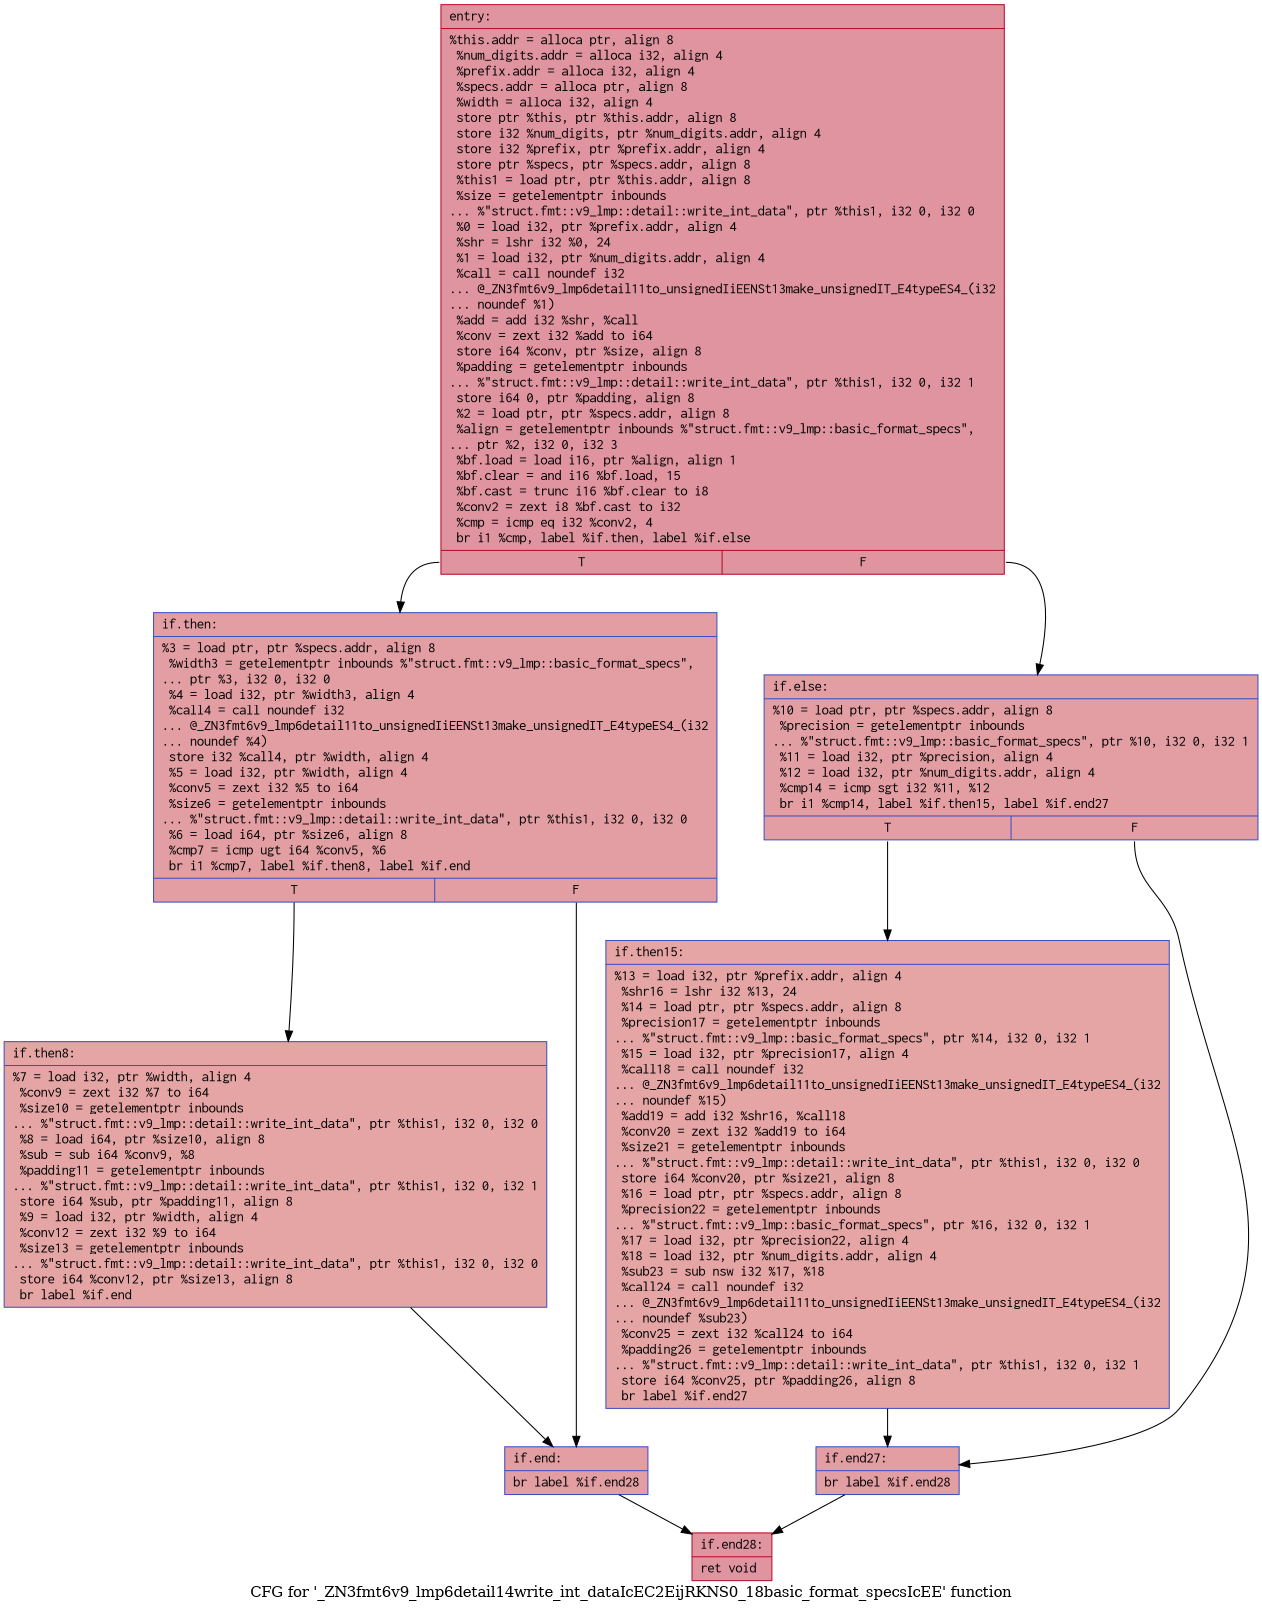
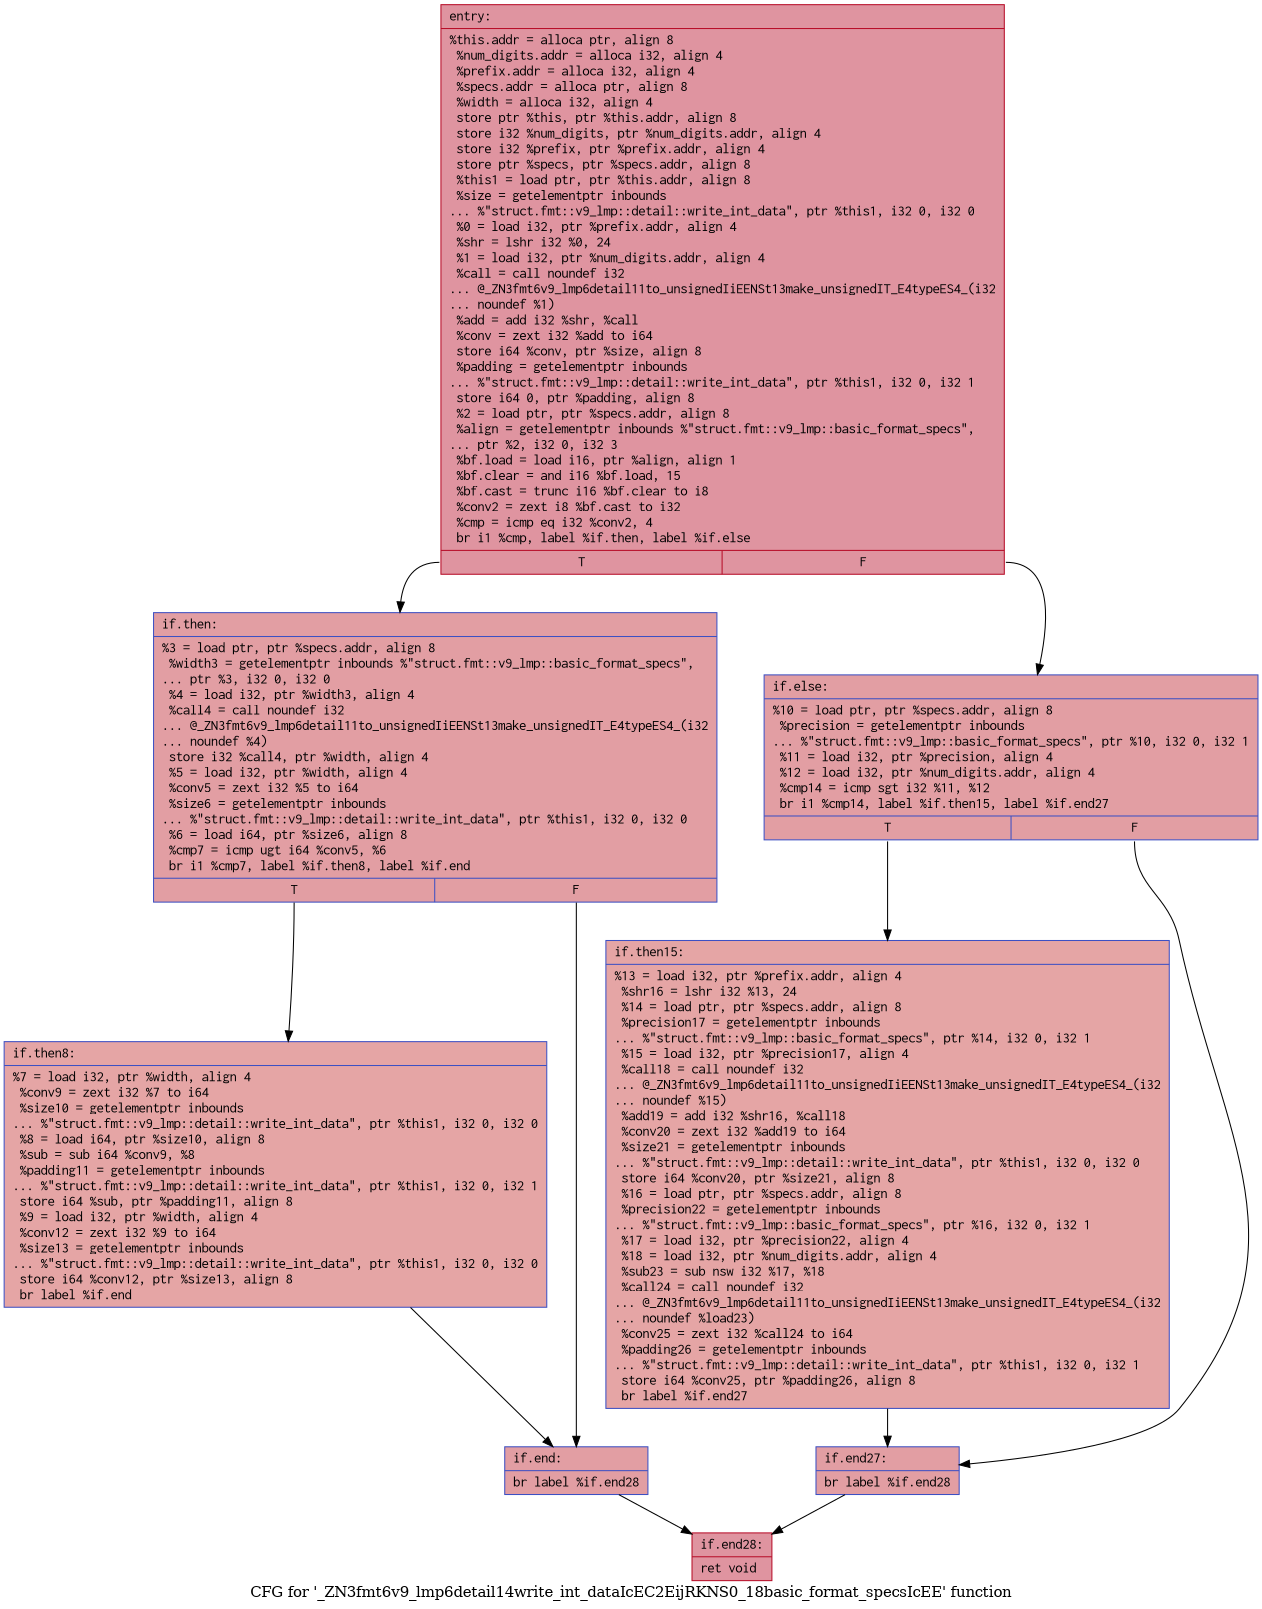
  digraph {
    label="CFG for '_ZN3fmt6v9_lmp6detail14write_int_dataIcEC2EijRKNS0_18basic_format_specsIcEE' function"
    node [color="#3d50c3ff" fillcolor="#be242e70" fontname=Courier shape=record style=filled]
    n1 [color="#b70d28ff" fillcolor="#b70d2870" label="{entry:\l|  %this.addr = alloca ptr, align 8\l  %num_digits.addr = alloca i32, align 4\l  %prefix.addr = alloca i32, align 4\l  %specs.addr = alloca ptr, align 8\l  %width = alloca i32, align 4\l  store ptr %this, ptr %this.addr, align 8\l  store i32 %num_digits, ptr %num_digits.addr, align 4\l  store i32 %prefix, ptr %prefix.addr, align 4\l  store ptr %specs, ptr %specs.addr, align 8\l  %this1 = load ptr, ptr %this.addr, align 8\l  %size = getelementptr inbounds\l... %\"struct.fmt::v9_lmp::detail::write_int_data\", ptr %this1, i32 0, i32 0\l  %0 = load i32, ptr %prefix.addr, align 4\l  %shr = lshr i32 %0, 24\l  %1 = load i32, ptr %num_digits.addr, align 4\l  %call = call noundef i32\l... @_ZN3fmt6v9_lmp6detail11to_unsignedIiEENSt13make_unsignedIT_E4typeES4_(i32\l... noundef %1)\l  %add = add i32 %shr, %call\l  %conv = zext i32 %add to i64\l  store i64 %conv, ptr %size, align 8\l  %padding = getelementptr inbounds\l... %\"struct.fmt::v9_lmp::detail::write_int_data\", ptr %this1, i32 0, i32 1\l  store i64 0, ptr %padding, align 8\l  %2 = load ptr, ptr %specs.addr, align 8\l  %align = getelementptr inbounds %\"struct.fmt::v9_lmp::basic_format_specs\",\l... ptr %2, i32 0, i32 3\l  %bf.load = load i16, ptr %align, align 1\l  %bf.clear = and i16 %bf.load, 15\l  %bf.cast = trunc i16 %bf.clear to i8\l  %conv2 = zext i8 %bf.cast to i32\l  %cmp = icmp eq i32 %conv2, 4\l  br i1 %cmp, label %if.then, label %if.else\l|{<s0>T|<s1>F}}"]
    n2 [label="{if.then:\l|  %3 = load ptr, ptr %specs.addr, align 8\l  %width3 = getelementptr inbounds %\"struct.fmt::v9_lmp::basic_format_specs\",\l... ptr %3, i32 0, i32 0\l  %4 = load i32, ptr %width3, align 4\l  %call4 = call noundef i32\l... @_ZN3fmt6v9_lmp6detail11to_unsignedIiEENSt13make_unsignedIT_E4typeES4_(i32\l... noundef %4)\l  store i32 %call4, ptr %width, align 4\l  %5 = load i32, ptr %width, align 4\l  %conv5 = zext i32 %5 to i64\l  %size6 = getelementptr inbounds\l... %\"struct.fmt::v9_lmp::detail::write_int_data\", ptr %this1, i32 0, i32 0\l  %6 = load i64, ptr %size6, align 8\l  %cmp7 = icmp ugt i64 %conv5, %6\l  br i1 %cmp7, label %if.then8, label %if.end\l|{<s0>T|<s1>F}}"]
    n3 [label="{if.else:\l|  %10 = load ptr, ptr %specs.addr, align 8\l  %precision = getelementptr inbounds\l... %\"struct.fmt::v9_lmp::basic_format_specs\", ptr %10, i32 0, i32 1\l  %11 = load i32, ptr %precision, align 4\l  %12 = load i32, ptr %num_digits.addr, align 4\l  %cmp14 = icmp sgt i32 %11, %12\l  br i1 %cmp14, label %if.then15, label %if.end27\l|{<s0>T|<s1>F}}"]
    n4 [fillcolor="#c5333470" label="{if.then8:\l|  %7 = load i32, ptr %width, align 4\l  %conv9 = zext i32 %7 to i64\l  %size10 = getelementptr inbounds\l... %\"struct.fmt::v9_lmp::detail::write_int_data\", ptr %this1, i32 0, i32 0\l  %8 = load i64, ptr %size10, align 8\l  %sub = sub i64 %conv9, %8\l  %padding11 = getelementptr inbounds\l... %\"struct.fmt::v9_lmp::detail::write_int_data\", ptr %this1, i32 0, i32 1\l  store i64 %sub, ptr %padding11, align 8\l  %9 = load i32, ptr %width, align 4\l  %conv12 = zext i32 %9 to i64\l  %size13 = getelementptr inbounds\l... %\"struct.fmt::v9_lmp::detail::write_int_data\", ptr %this1, i32 0, i32 0\l  store i64 %conv12, ptr %size13, align 8\l  br label %if.end\l}"]
    n5 [label="{if.end:\l|  br label %if.end28\l}"]
-   n6 [fillcolor="#c5333470" label="{if.then15:\l|  %13 = load i32, ptr %prefix.addr, align 4\l  %shr16 = lshr i32 %13, 24\l  %14 = load ptr, ptr %specs.addr, align 8\l  %precision17 = getelementptr inbounds\l... %\"struct.fmt::v9_lmp::basic_format_specs\", ptr %14, i32 0, i32 1\l  %15 = load i32, ptr %precision17, align 4\l  %call18 = call noundef i32\l... @_ZN3fmt6v9_lmp6detail11to_unsignedIiEENSt13make_unsignedIT_E4typeES4_(i32\l... noundef %15)\l  %add19 = add i32 %shr16, %call18\l  %conv20 = zext i32 %add19 to i64\l  %size21 = getelementptr inbounds\l... %\"struct.fmt::v9_lmp::detail::write_int_data\", ptr %this1, i32 0, i32 0\l  store i64 %conv20, ptr %size21, align 8\l  %16 = load ptr, ptr %specs.addr, align 8\l  %precision22 = getelementptr inbounds\l... %\"struct.fmt::v9_lmp::basic_format_specs\", ptr %16, i32 0, i32 1\l  %17 = load i32, ptr %precision22, align 4\l  %18 = load i32, ptr %num_digits.addr, align 4\l  %sub23 = sub nsw i32 %17, %18\l  %call24 = call noundef i32\l... @_ZN3fmt6v9_lmp6detail11to_unsignedIiEENSt13make_unsignedIT_E4typeES4_(i32\l... noundef %sub23)\l  %conv25 = zext i32 %call24 to i64\l  %padding26 = getelementptr inbounds\l... %\"struct.fmt::v9_lmp::detail::write_int_data\", ptr %this1, i32 0, i32 1\l  store i64 %conv25, ptr %padding26, align 8\l  br label %if.end27\l}"]
+   n6 [fillcolor="#c5333470" label="{if.then15:\l|  %13 = load i32, ptr %prefix.addr, align 4\l  %shr16 = lshr i32 %13, 24\l  %14 = load ptr, ptr %specs.addr, align 8\l  %precision17 = getelementptr inbounds\l... %\"struct.fmt::v9_lmp::basic_format_specs\", ptr %14, i32 0, i32 1\l  %15 = load i32, ptr %precision17, align 4\l  %call18 = call noundef i32\l... @_ZN3fmt6v9_lmp6detail11to_unsignedIiEENSt13make_unsignedIT_E4typeES4_(i32\l... noundef %15)\l  %add19 = add i32 %shr16, %call18\l  %conv20 = zext i32 %add19 to i64\l  %size21 = getelementptr inbounds\l... %\"struct.fmt::v9_lmp::detail::write_int_data\", ptr %this1, i32 0, i32 0\l  store i64 %conv20, ptr %size21, align 8\l  %16 = load ptr, ptr %specs.addr, align 8\l  %precision22 = getelementptr inbounds\l... %\"struct.fmt::v9_lmp::basic_format_specs\", ptr %16, i32 0, i32 1\l  %17 = load i32, ptr %precision22, align 4\l  %18 = load i32, ptr %num_digits.addr, align 4\l  %sub23 = sub nsw i32 %17, %18\l  %call24 = call noundef i32\l... @_ZN3fmt6v9_lmp6detail11to_unsignedIiEENSt13make_unsignedIT_E4typeES4_(i32\l... noundef %load23)\l  %conv25 = zext i32 %call24 to i64\l  %padding26 = getelementptr inbounds\l... %\"struct.fmt::v9_lmp::detail::write_int_data\", ptr %this1, i32 0, i32 1\l  store i64 %conv25, ptr %padding26, align 8\l  br label %if.end27\l}"]
    n7 [label="{if.end27:\l|  br label %if.end28\l}"]
    n8 [color="#b70d28ff" fillcolor="#b70d2870" label="{if.end28:\l|  ret void\l}"]
    n1 -> n2 [tailport=s0]
    n1 -> n3 [tailport=s1]
    n2 -> n4 [tailport=s0]
    n2 -> n5 [tailport=s1]
    n3 -> n6 [tailport=s0]
    n3 -> n7 [tailport=s1]
    n4 -> n5
    n5 -> n8
    n6 -> n7
    n7 -> n8
  }
